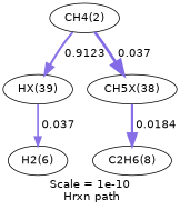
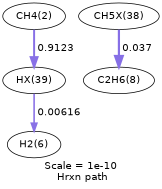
  digraph {
    fontname=Helvetica
    label="Scale = 1e-10\l Hrxn path"
    node [fontname=Helvetica]
    edge [fontname=Helvetica]
    n1 [label="CH4(2)"]
    n2 [label="HX(39)"]
    n3 [label="CH5X(38)"]
    n4 [label="H2(6)"]
    n5 [label="C2H6(8)"]
    n1 -> n2 [arrowsize=1.34 color="0.7, 0.512, 0.9" label=" 0.9123" style="setlinewidth(2.68)"]
-   n1 -> n3 [arrowsize=1.76 color="0.7, 0.537, 0.9" label=" 0.037" style="setlinewidth(3.51)"]
-   n2 -> n4 [arrowsize=1.08 color="0.7, 0.506, 0.9" label=" 0.037" style="setlinewidth(2.16)"]
-   n3 -> n5 [arrowsize=1.49 color="0.7, 0.518, 0.9" label=" 0.0184" style="setlinewidth(2.98)"]
+   n2 -> n4 [arrowsize=1.08 color="0.7, 0.506, 0.9" label=" 0.00616" style="setlinewidth(2.16)"]
+   n3 -> n5 [arrowsize=1.49 color="0.7, 0.518, 0.9" label=" 0.037" style="setlinewidth(2.98)"]
  }
